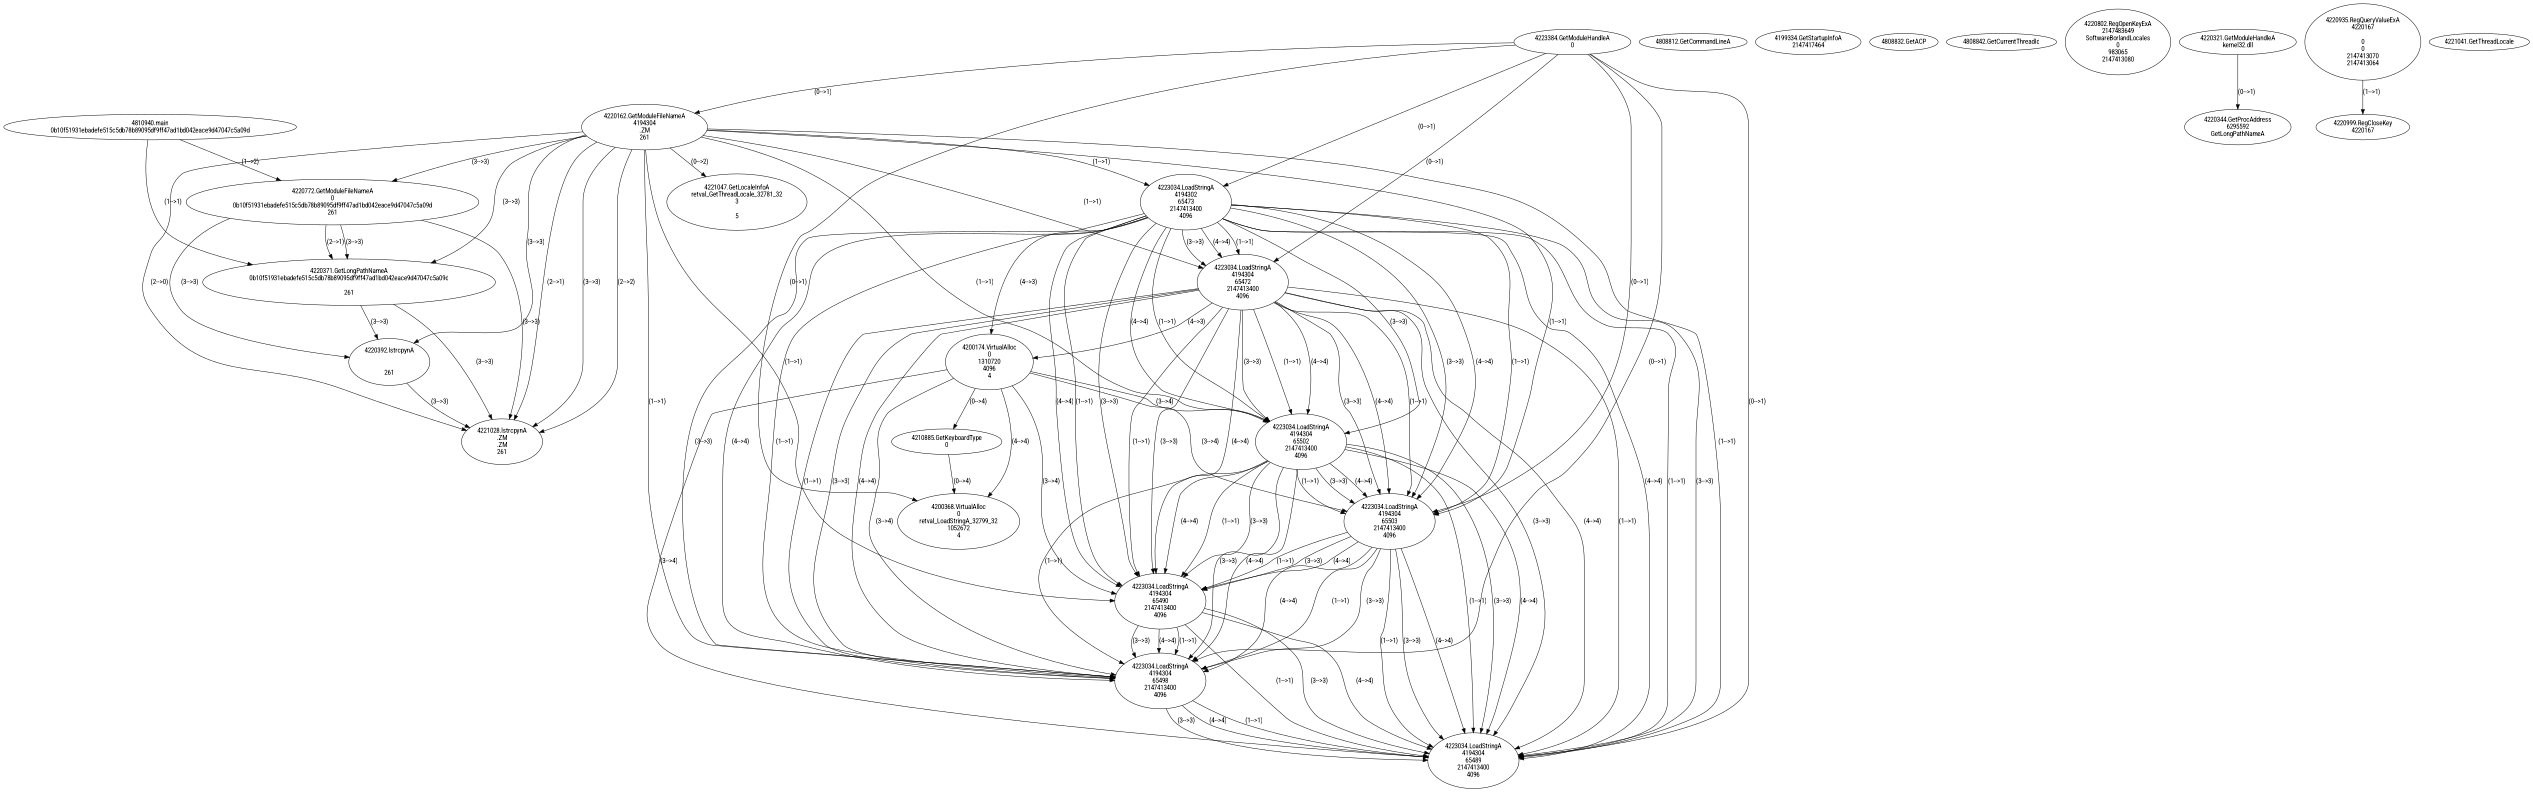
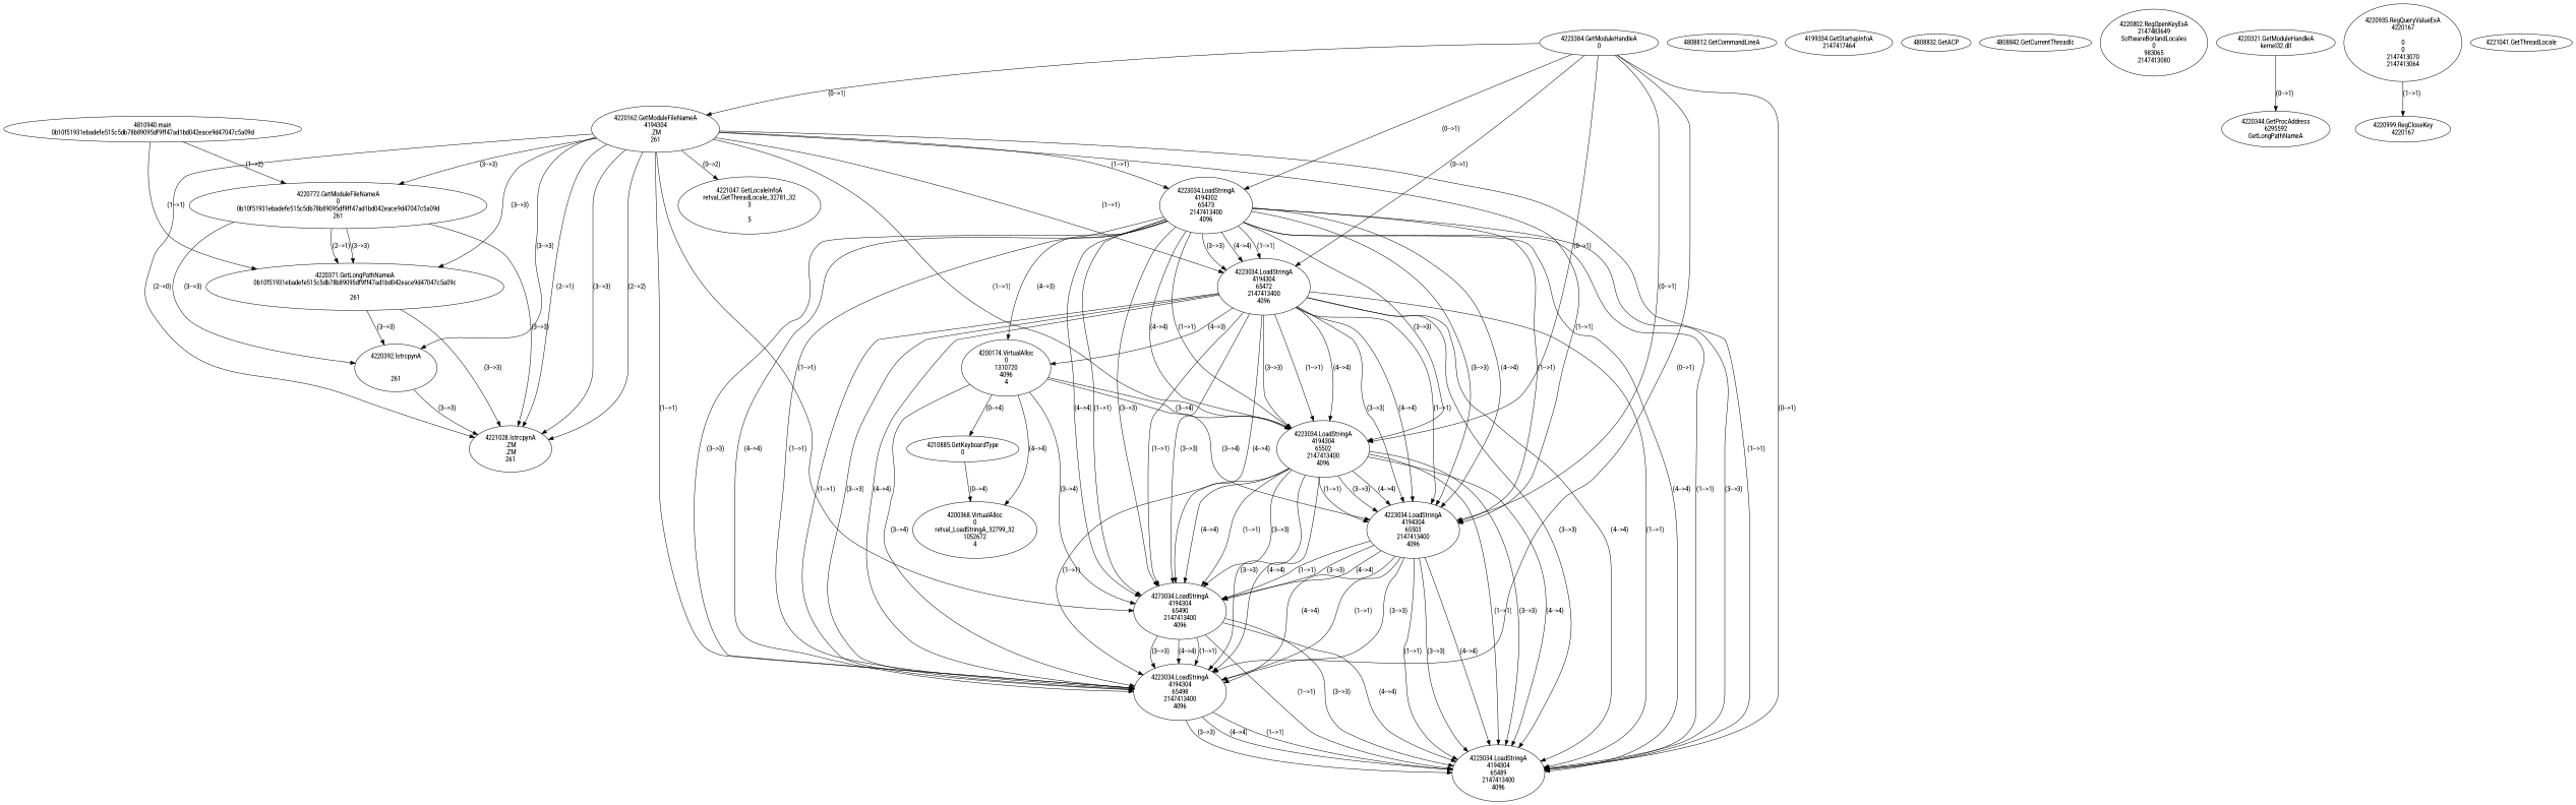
  digraph {
    fontname="Roboto Condensed"
    node [fontname="Roboto Condensed"]
    edge [fontname="Roboto Condensed"]
    n1 [label="4810940.main\n0b10f51931ebadefe515c5db78b89095df9ff47ad1bd042eace9d47047c5a09d"]
    n2 [label="4220772.GetModuleFileNameA\n0\n0b10f51931ebadefe515c5db78b89095df9ff47ad1bd042eace9d47047c5a09d\n261"]
    n3 [label="4220371.GetLongPathNameA\n0b10f51931ebadefe515c5db78b89095df9ff47ad1bd042eace9d47047c5a09d\n\n261"]
    n4 [label="4220392.lstrcpynA\n\n\n261"]
    n5 [label="4221028.lstrcpynA\n.ZM\n.ZM\n261"]
    n6 [label="4223384.GetModuleHandleA\n0"]
    n7 [label="4220162.GetModuleFileNameA\n4194304\n.ZM\n261"]
    n8 [label="4223034.LoadStringA\n4194302\n65473\n2147413400\n4096"]
    n9 [label="4223034.LoadStringA\n4194304\n65472\n2147413400\n4096"]
    n10 [label="4223034.LoadStringA\n4194304\n65502\n2147413400\n4096"]
    n11 [label="4223034.LoadStringA\n4194304\n65503\n2147413400\n4096"]
    n12 [label="4223034.LoadStringA\n4194304\n65498\n2147413400\n4096"]
    n13 [label="4223034.LoadStringA\n4194304\n65489\n2147413400\n4096"]
-   n14 [label="4223034.LoadStringA\n4194304\n65490\n2147413400\n4096"]
+   n14 [label="4273034.LoadStringA\n4194304\n65490\n2147413400\n4096"]
    n15 [label="4221047.GetLocaleInfoA\nretval_GetThreadLocale_32781_32\n3\n\n5"]
    n16 [label="4200174.VirtualAlloc\n0\n1310720\n4096\n4"]
    n17 [label="4210885.GetKeyboardType\n0"]
    n18 [label="4200368.VirtualAlloc\n0\nretval_LoadStringA_32799_32\n1052672\n4"]
    n19 [label="4808812.GetCommandLineA\n"]
    n20 [label="4199334.GetStartupInfoA\n2147417464"]
    n21 [label="4808832.GetACP\n"]
    n22 [label="4808842.GetCurrentThreadId\n"]
    n23 [label="4220802.RegOpenKeyExA\n2147483649\nSoftware\Borland\Locales\n0\n983065\n2147413080"]
    n24 [label="4220321.GetModuleHandleA\nkernel32.dll"]
    n25 [label="4220344.GetProcAddress\n6295592\nGetLongPathNameA"]
    n26 [label="4220935.RegQueryValueExA\n4220167\n\n0\n0\n2147413070\n2147413064"]
    n27 [label="4220999.RegCloseKey\n4220167"]
    n28 [label="4221041.GetThreadLocale\n"]
    n1 -> n2 [label="(1-->2)"]
    n1 -> n3 [label="(1-->1)"]
    n2 -> n3 [label="(2-->1)"]
    n2 -> n3 [label="(3-->3)"]
    n2 -> n4 [label="(3-->3)"]
    n2 -> n5 [label="(3-->3)"]
    n3 -> n4 [label="(3-->3)"]
    n3 -> n5 [label="(3-->3)"]
    n4 -> n5 [label="(3-->3)"]
    n6 -> n7 [label="(0-->1)"]
    n6 -> n8 [label="(0-->1)"]
    n6 -> n9 [label="(0-->1)"]
-   n6 -> n18 [label="(0-->1)"]
+   n6 -> n10 [label="(0-->1)"]
    n6 -> n11 [label="(0-->1)"]
    n6 -> n12 [label="(0-->1)"]
    n6 -> n13 [label="(0-->1)"]
    n7 -> n2 [label="(3-->3)"]
    n7 -> n3 [label="(3-->3)"]
    n7 -> n4 [label="(3-->3)"]
    n7 -> n5 [label="(2-->1)"]
    n7 -> n5 [label="(2-->2)"]
    n7 -> n5 [label="(3-->3)"]
    n7 -> n5 [label="(2-->0)"]
    n7 -> n8 [label="(1-->1)"]
    n7 -> n9 [label="(1-->1)"]
    n7 -> n10 [label="(1-->1)"]
    n7 -> n11 [label="(1-->1)"]
    n7 -> n12 [label="(1-->1)"]
    n7 -> n13 [label="(1-->1)"]
    n7 -> n14 [label="(1-->1)"]
    n7 -> n15 [label="(0-->2)"]
    n8 -> n9 [label="(1-->1)"]
    n8 -> n9 [label="(3-->3)"]
    n8 -> n9 [label="(4-->4)"]
    n8 -> n10 [label="(1-->1)"]
    n8 -> n10 [label="(3-->3)"]
    n8 -> n10 [label="(4-->4)"]
    n8 -> n11 [label="(1-->1)"]
    n8 -> n11 [label="(3-->3)"]
    n8 -> n11 [label="(4-->4)"]
    n8 -> n12 [label="(1-->1)"]
    n8 -> n12 [label="(3-->3)"]
    n8 -> n12 [label="(4-->4)"]
    n8 -> n13 [label="(1-->1)"]
    n8 -> n13 [label="(3-->3)"]
    n8 -> n13 [label="(4-->4)"]
    n8 -> n14 [label="(1-->1)"]
    n8 -> n14 [label="(3-->3)"]
    n8 -> n14 [label="(4-->4)"]
    n8 -> n16 [label="(4-->3)"]
    n9 -> n10 [label="(1-->1)"]
    n9 -> n10 [label="(3-->3)"]
    n9 -> n10 [label="(4-->4)"]
    n9 -> n11 [label="(1-->1)"]
    n9 -> n11 [label="(3-->3)"]
    n9 -> n11 [label="(4-->4)"]
    n9 -> n12 [label="(1-->1)"]
    n9 -> n12 [label="(3-->3)"]
    n9 -> n12 [label="(4-->4)"]
    n9 -> n13 [label="(1-->1)"]
    n9 -> n13 [label="(3-->3)"]
    n9 -> n13 [label="(4-->4)"]
    n9 -> n14 [label="(1-->1)"]
    n9 -> n14 [label="(3-->3)"]
    n9 -> n14 [label="(4-->4)"]
    n9 -> n16 [label="(4-->3)"]
    n10 -> n11 [label="(1-->1)"]
    n10 -> n11 [label="(3-->3)"]
    n10 -> n11 [label="(4-->4)"]
    n10 -> n12 [label="(1-->1)"]
    n10 -> n12 [label="(3-->3)"]
    n10 -> n12 [label="(4-->4)"]
    n10 -> n13 [label="(1-->1)"]
    n10 -> n13 [label="(3-->3)"]
    n10 -> n13 [label="(4-->4)"]
    n10 -> n14 [label="(1-->1)"]
    n10 -> n14 [label="(3-->3)"]
    n10 -> n14 [label="(4-->4)"]
    n11 -> n12 [label="(1-->1)"]
    n11 -> n12 [label="(3-->3)"]
    n11 -> n12 [label="(4-->4)"]
    n11 -> n13 [label="(1-->1)"]
    n11 -> n13 [label="(3-->3)"]
    n11 -> n13 [label="(4-->4)"]
    n11 -> n14 [label="(1-->1)"]
    n11 -> n14 [label="(3-->3)"]
    n11 -> n14 [label="(4-->4)"]
    n12 -> n13 [label="(1-->1)"]
    n12 -> n13 [label="(3-->3)"]
    n12 -> n13 [label="(4-->4)"]
    n14 -> n12 [label="(1-->1)"]
    n14 -> n12 [label="(3-->3)"]
    n14 -> n12 [label="(4-->4)"]
    n14 -> n13 [label="(1-->1)"]
    n14 -> n13 [label="(3-->3)"]
    n14 -> n13 [label="(4-->4)"]
    n16 -> n10 [label="(3-->4)"]
    n16 -> n11 [label="(3-->4)"]
    n16 -> n12 [label="(3-->4)"]
-   n16 -> n13 [label="(3-->4)"]
    n16 -> n14 [label="(3-->4)"]
    n16 -> n17 [label="(0-->4)"]
    n16 -> n18 [label="(4-->4)"]
    n17 -> n18 [label="(0-->4)"]
    n24 -> n25 [label="(0-->1)"]
    n26 -> n27 [label="(1-->1)"]
  }
